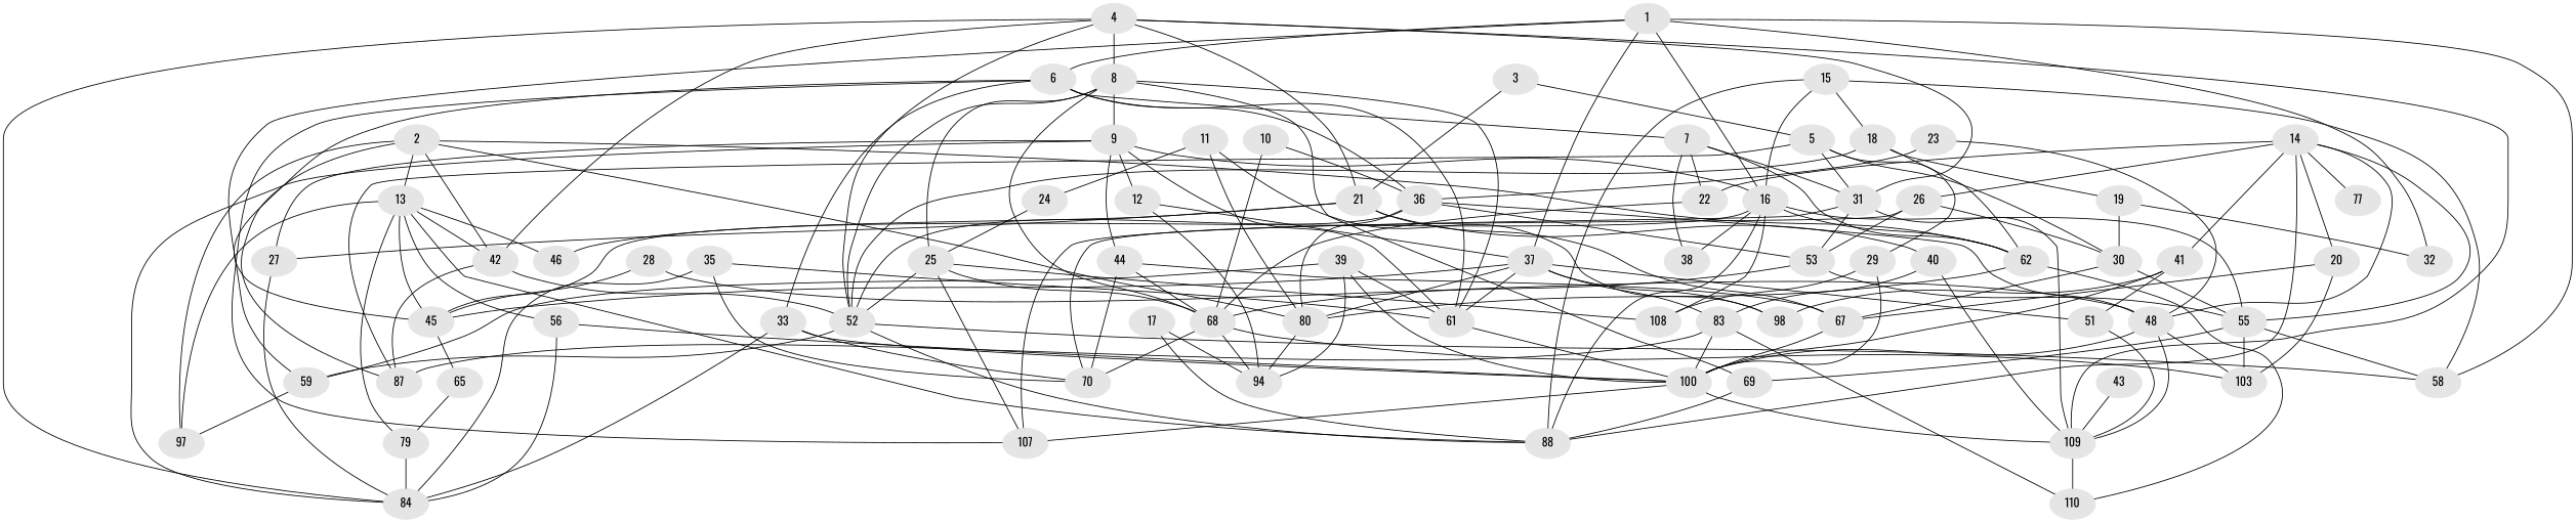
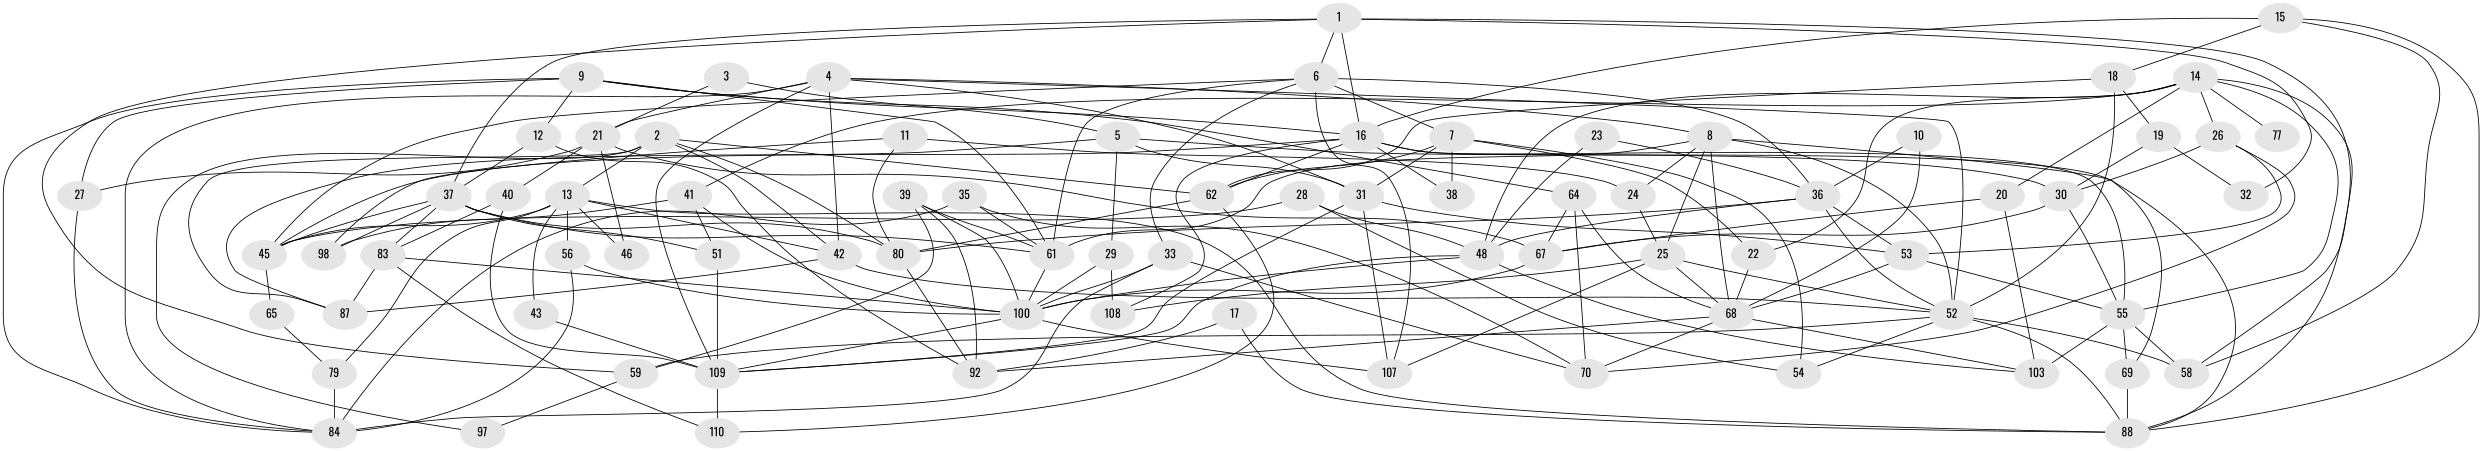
  graph {
    fontname=Oswald
    node [color=gray90 fontname=Oswald style=filled]
    edge [fontname=Oswald]
    1 [super="+90"]
    6 [super="+95"]
    16 [super="+89"]
    32
    37 [super="+60"]
    58
    59
    7 [super="+81"]
    33
    36 [super="+75"]
    45 [super="+49"]
    61 [super="+74"]
    107
    62 [super="+82"]
    38 [super="+50"]
    88 [super="+104"]
    n17 [label=55 super="+98"]
    108
    80
    n20 [label=98]
    51
    83
    97
    2 [super="+92"]
    13 [super="+106"]
    42 [super="+47"]
    87
    43
    46
    56
    79
    52 [super="+71"]
    110
-   94 [super="+102"]
+   94 [super="+102" label=92]
    5 [super="+111"]
    31 [super="+64"]
    29
    30 [super="+34"]
    3
    21 [super="+73"]
    27
    67 [super="+101"]
    40
    4 [super="+85"]
    8 [super="+105"]
    84 [super="+116"]
    109 [super="+114"]
    9 [super="+55"]
    25
    68 [super="+115"]
    69 [super="+91"]
    53 [super="+93"]
+   54
    18 [super="+86"]
    19
    100 [super="+117"]
    22
    70 [super="+112"]
    48 [super="+96"]
    65
    12
-   44
+   44 [label=64]
    103 [super="+113"]
    10
    11
    24
    28 [super="+78"]
    14 [super="+63"]
    77
    20
    26 [super="+76"]
    41
    15
    17
    23
    35
    39 [super="+72"]
    1 -- 6
    1 -- 16
    1 -- 32
    1 -- 37
    1 -- 58
    1 -- 59
    6 -- 7
    6 -- 33
    6 -- 36
    6 -- 45
    6 -- 61
    6 -- 107
    16 -- 45
    16 -- 62
    16 -- 38
    16 -- 88
    16 -- n17
    16 -- 108
    37 -- 45
    37 -- 61
    37 -- 80
    37 -- n20
    37 -- 51
    37 -- 83
    59 -- 97
    7 -- 62
    7 -- 38
    7 -- 31
+   7 -- 54
    7 -- 22
    33 -- 84
    33 -- 100
    33 -- 70
    36 -- 80
    36 -- 52
    36 -- 53
    36 -- 48
    45 -- 65
    61 -- 100
    62 -- 80
    62 -- 110
    n17 -- 58
    n17 -- 69
    n17 -- 103 [weight=2]
    80 -- 94
    51 -- 109
    83 -- 87
    83 -- 110
    83 -- 100
    2 -- 62
    2 -- 80
    2 -- 97
    2 -- 13
    2 -- 42
    2 -- 87
    13 -- 45 [weight=2]
    13 -- 88
    13 -- 42
-   13 -- 97
+   13 -- 43
    13 -- 46
    13 -- 56
    13 -- 79
    42 -- 87
    42 -- 52
    43 -- 109
    56 -- 84
    56 -- 100
    79 -- 84
    52 -- 58
    52 -- 59
    52 -- 88
+   52 -- 54
    5 -- 87
    5 -- 31
    5 -- 29
    5 -- 30
    31 -- 107
    31 -- 109
    31 -- 53
    29 -- 108
    29 -- 100
    30 -- n17
    30 -- 67
    3 -- 5
    3 -- 21
    21 -- 46
    21 -- 27
    21 -- 67
    21 -- 40
    27 -- 84
    67 -- 100
    40 -- 83
    40 -- 109
    4 -- 42
    4 -- 52
    4 -- 31
    4 -- 21
    4 -- 8
    4 -- 84
    4 -- 109
    8 -- 61
    8 -- 52
-   8 -- 9
+   8 -- 24
    8 -- 25
    8 -- 68
    8 -- 69
    109 -- 110
    9 -- 16
    9 -- 61
    9 -- 27
    9 -- 84
    9 -- 12
    9 -- 44
    25 -- 107
    25 -- 108
    25 -- 52
    25 -- 68
    68 -- 94
    68 -- 70
    68 -- 103
    69 -- 88
    53 -- n17
    53 -- 68
    18 -- 62
    18 -- 52 [weight=2]
    18 -- 19
    19 -- 32
    19 -- 30
    100 -- 107
    100 -- 109
    22 -- 68 [weight=2]
    48 -- 109
    48 -- 100
    48 -- 103
    65 -- 79
    12 -- 37
    12 -- 94
    44 -- 67
    44 -- 68
    44 -- 70
    10 -- 36
    10 -- 68
    11 -- 80
    11 -- n20
    11 -- 24
    24 -- 25
    28 -- 45
+   28 -- 54
    28 -- 48 [weight=2]
    14 -- 88
    14 -- n17
    14 -- 22
    14 -- 48
    14 -- 77
    14 -- 20
    14 -- 26
    14 -- 41
    20 -- 67
    20 -- 103
    26 -- 30
    26 -- 53
    26 -- 70
    41 -- n20
    41 -- 51
    41 -- 100
    15 -- 16
    15 -- 58
    15 -- 88
    15 -- 18
    17 -- 88
    17 -- 94
    23 -- 36
    23 -- 48
    35 -- 61
    35 -- 84
    35 -- 70
    39 -- 59
    39 -- 61
    39 -- 94
    39 -- 100
  }
